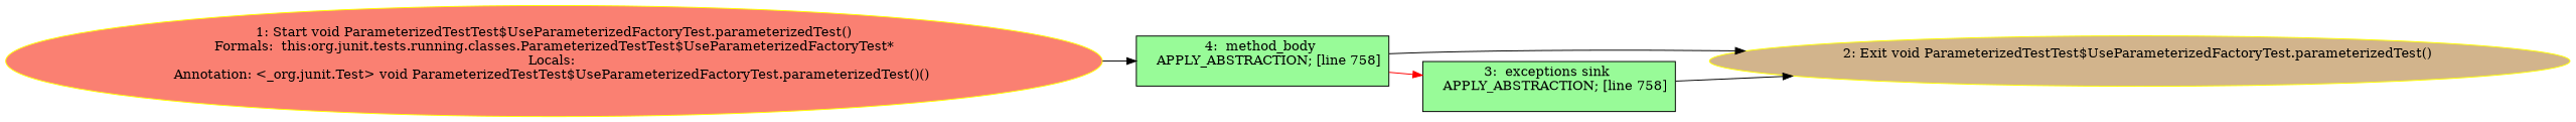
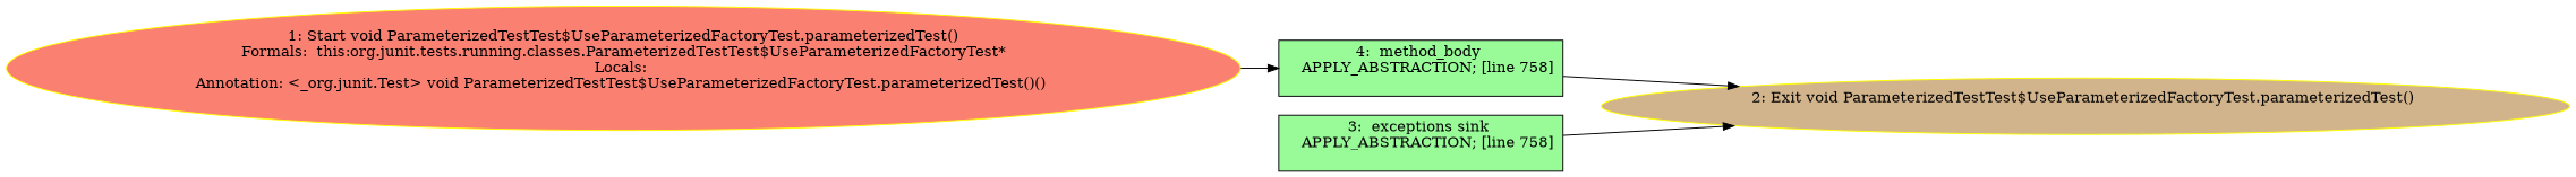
  digraph {
    rankdir=LR
    node [style=filled fillcolor=palegreen]
    n1 [color=yellow label="1: Start void ParameterizedTestTest$UseParameterizedFactoryTest.parameterizedTest()\nFormals:  this:org.junit.tests.running.classes.ParameterizedTestTest$UseParameterizedFactoryTest*\nLocals: \nAnnotation: <_org.junit.Test> void ParameterizedTestTest$UseParameterizedFactoryTest.parameterizedTest()() \n  " fillcolor=salmon]
    n2 [label="4:  method_body \n   APPLY_ABSTRACTION; [line 758]\n " shape=box]
    n3 [color=yellow label="2: Exit void ParameterizedTestTest$UseParameterizedFactoryTest.parameterizedTest() \n  " fillcolor=tan]
    n4 [label="3:  exceptions sink \n   APPLY_ABSTRACTION; [line 758]\n " shape=box]
    n1 -> n2
    n2 -> n3
-   n2 -> n4 [color=red]
    n4 -> n3
  }
